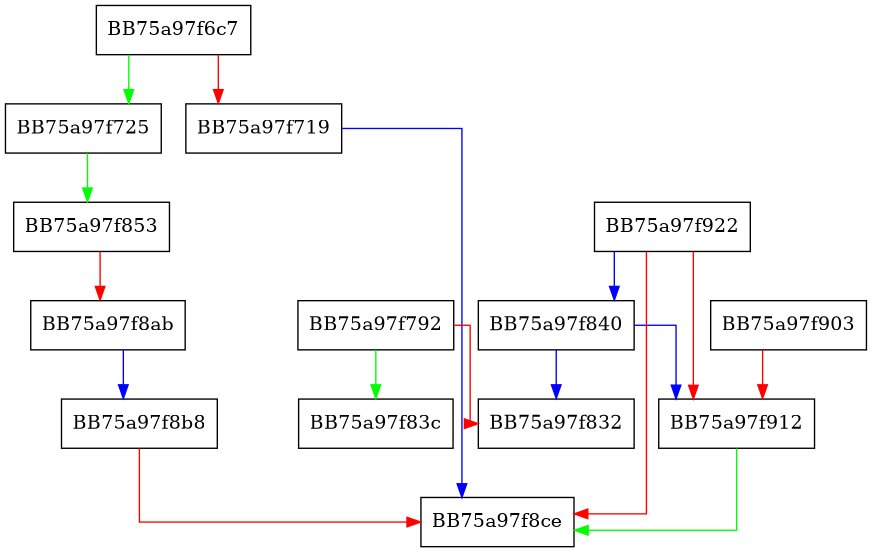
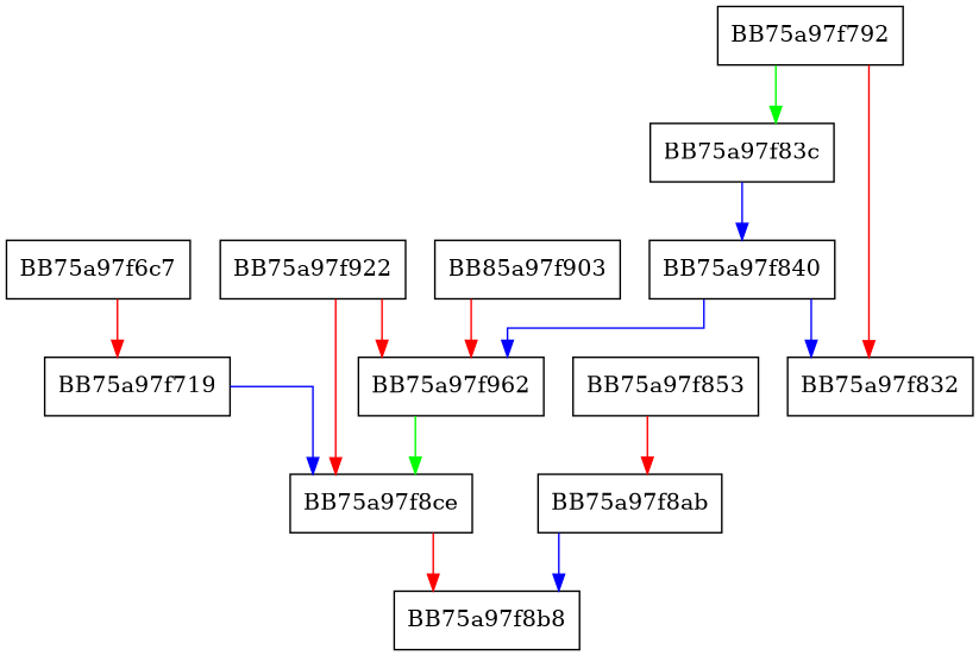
  digraph {
    splines=ortho
    node [shape=box]
    edge [color=red]
    n1 [label=BB75a97f6c7]
-   BB75a97f725
    BB75a97f719
    n4 [label=BB75a97f853]
    BB75a97f8ce
    BB75a97f8ab
    BB75a97f792
    BB75a97f83c
    BB75a97f832
    BB75a97f8b8
    BB75a97f840
-   BB75a97f912
+   BB75a97f912 [label=BB75a97f962]
    BB75a97f922
-   BB75a97f903
-   n1 -> BB75a97f725 [color=green]
+   BB75a97f903 [label=BB85a97f903]
    n1 -> BB75a97f719
-   BB75a97f725 -> n4 [color=green]
    BB75a97f719 -> BB75a97f8ce [color=blue]
    n4 -> BB75a97f8ab
    BB75a97f8ab -> BB75a97f8b8 [color=blue]
    BB75a97f792 -> BB75a97f83c [color=green]
    BB75a97f792 -> BB75a97f832
-   BB75a97f922 -> BB75a97f840 [color=blue]
-   BB75a97f8b8 -> BB75a97f8ce
+   BB75a97f83c -> BB75a97f840 [color=blue]
+   BB75a97f8ce -> BB75a97f8b8
    BB75a97f840 -> BB75a97f832 [color=blue]
    BB75a97f840 -> BB75a97f912 [color=blue]
    BB75a97f912 -> BB75a97f8ce [color=green]
    BB75a97f922 -> BB75a97f8ce
    BB75a97f922 -> BB75a97f912
    BB75a97f903 -> BB75a97f912
  }
